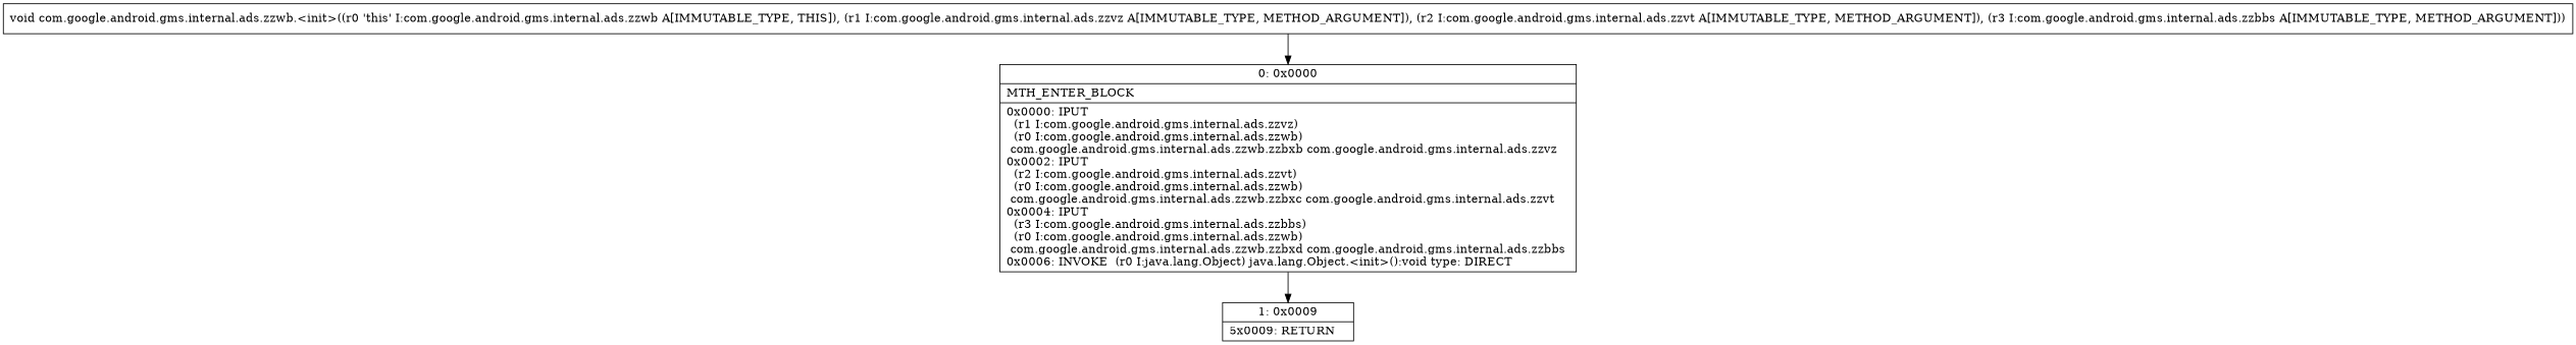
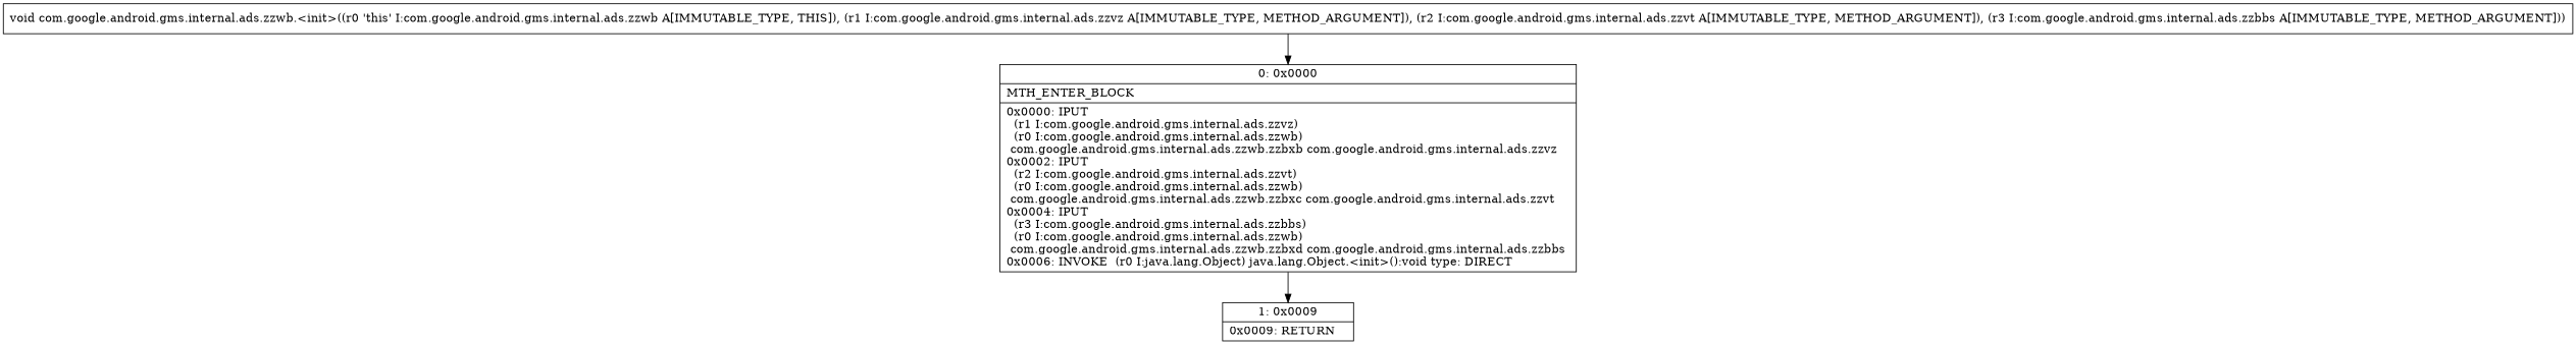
  digraph {
    node [shape=record]
    n1 [label="{0\:\ 0x0000|MTH_ENTER_BLOCK\l|0x0000: IPUT  \l  (r1 I:com.google.android.gms.internal.ads.zzvz)\l  (r0 I:com.google.android.gms.internal.ads.zzwb)\l com.google.android.gms.internal.ads.zzwb.zzbxb com.google.android.gms.internal.ads.zzvz \l0x0002: IPUT  \l  (r2 I:com.google.android.gms.internal.ads.zzvt)\l  (r0 I:com.google.android.gms.internal.ads.zzwb)\l com.google.android.gms.internal.ads.zzwb.zzbxc com.google.android.gms.internal.ads.zzvt \l0x0004: IPUT  \l  (r3 I:com.google.android.gms.internal.ads.zzbbs)\l  (r0 I:com.google.android.gms.internal.ads.zzwb)\l com.google.android.gms.internal.ads.zzwb.zzbxd com.google.android.gms.internal.ads.zzbbs \l0x0006: INVOKE  (r0 I:java.lang.Object) java.lang.Object.\<init\>():void type: DIRECT \l}"]
-   n2 [label="{1\:\ 0x0009|5x0009: RETURN   \l}"]
+   n2 [label="{1\:\ 0x0009|0x0009: RETURN   \l}"]
    n3 [label="{void com.google.android.gms.internal.ads.zzwb.\<init\>((r0 'this' I:com.google.android.gms.internal.ads.zzwb A[IMMUTABLE_TYPE, THIS]), (r1 I:com.google.android.gms.internal.ads.zzvz A[IMMUTABLE_TYPE, METHOD_ARGUMENT]), (r2 I:com.google.android.gms.internal.ads.zzvt A[IMMUTABLE_TYPE, METHOD_ARGUMENT]), (r3 I:com.google.android.gms.internal.ads.zzbbs A[IMMUTABLE_TYPE, METHOD_ARGUMENT])) }"]
    n1 -> n2
    n3 -> n1
  }
